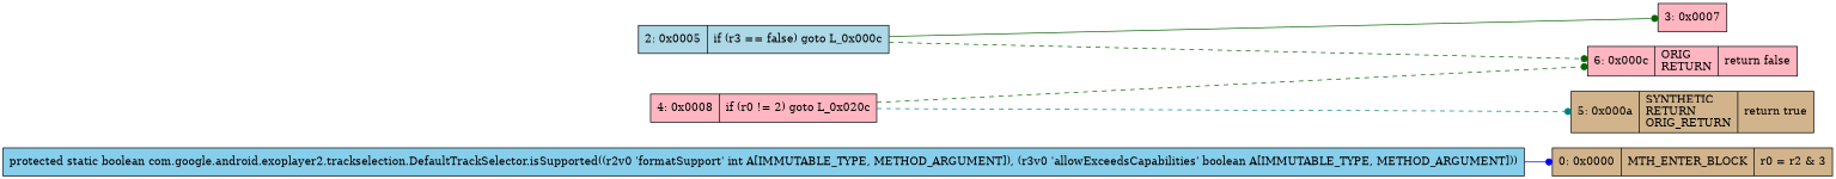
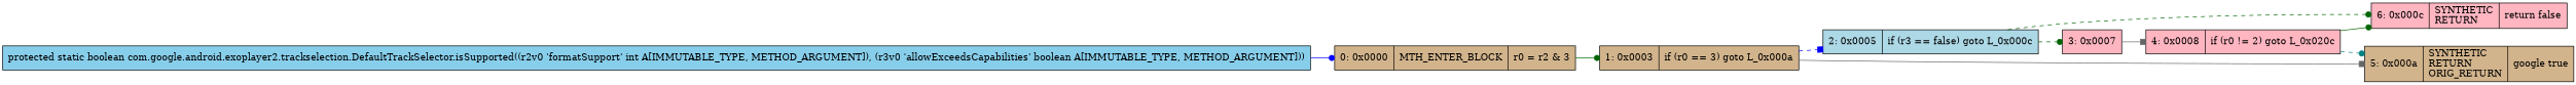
  digraph {
    fontname="DejaVu Serif"
    rankdir=LR
    node [fillcolor=tan fontname="DejaVu Serif" shape=record style=filled]
    edge [arrowhead=dot color=darkgreen fontname="DejaVu Serif"]
    n1 [label="{0\:\ 0x0000|MTH_ENTER_BLOCK\l|r0 = r2 & 3\l}"]
+   n2 [label="{1\:\ 0x0003|if (r0 == 3) goto L_0x000a\l}"]
    n3 [fillcolor=lightblue label="{2\:\ 0x0005|if (r3 == false) goto L_0x000c\l}"]
-   n4 [label="{5\:\ 0x000a|SYNTHETIC\lRETURN\lORIG_RETURN\l|return true\l}"]
+   n4 [label="{5\:\ 0x000a|SYNTHETIC\lRETURN\lORIG_RETURN\l|google true\l}"]
    n5 [fillcolor=lightpink label="{3\:\ 0x0007}"]
-   n6 [fillcolor=lightpink label="{6\:\ 0x000c|ORIG\lRETURN\l|return false\l}"]
+   n6 [fillcolor=lightpink label="{6\:\ 0x000c|SYNTHETIC\lRETURN\l|return false\l}"]
    n7 [fillcolor=lightpink label="{4\:\ 0x0008|if (r0 != 2) goto L_0x020c\l}"]
    n8 [fillcolor=skyblue label="{protected static boolean com.google.android.exoplayer2.trackselection.DefaultTrackSelector.isSupported((r2v0 'formatSupport' int A[IMMUTABLE_TYPE, METHOD_ARGUMENT]), (r3v0 'allowExceedsCapabilities' boolean A[IMMUTABLE_TYPE, METHOD_ARGUMENT])) }"]
-   n3 -> n5 [style=solid]
+   n1 -> n2
+   n2 -> n3 [arrowhead=box color=blue style=dashed]
+   n2 -> n4 [arrowhead=box color=gray40]
+   n3 -> n5 [style=dashed]
    n3 -> n6 [style=dashed]
+   n5 -> n7 [arrowhead=box color=gray40]
    n7 -> n4 [color=teal style=dashed]
-   n7 -> n6 [style=dashed]
+   n7 -> n6
    n8 -> n1 [color=blue]
  }
